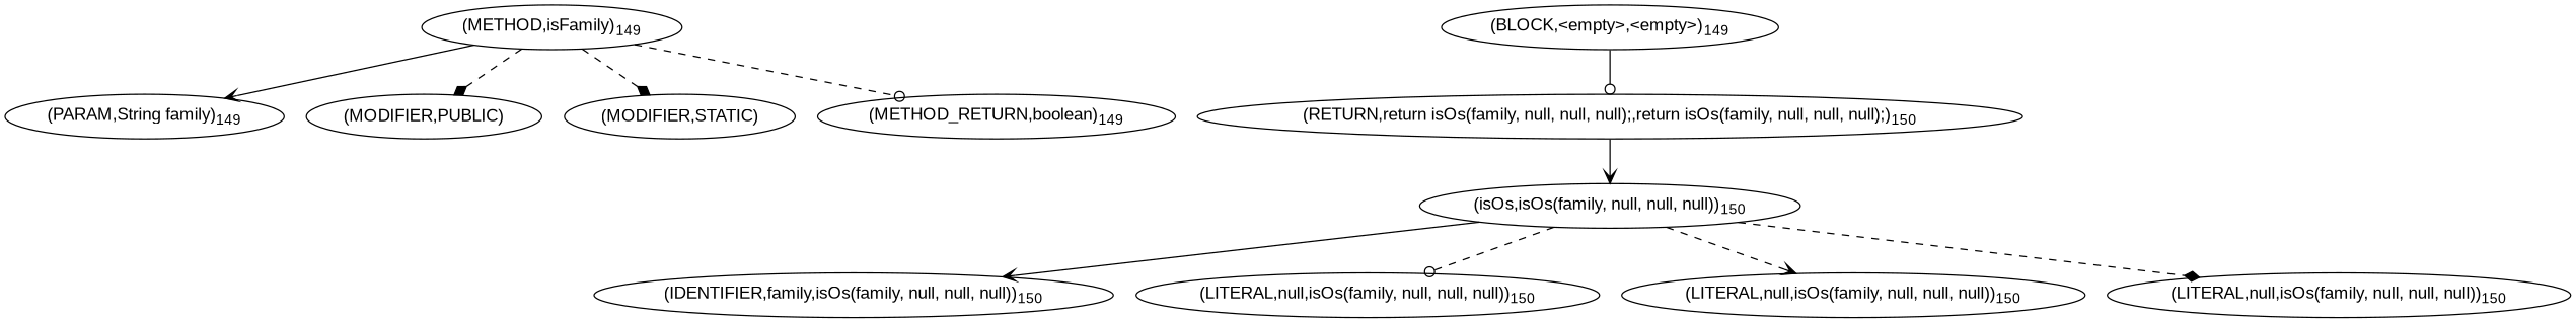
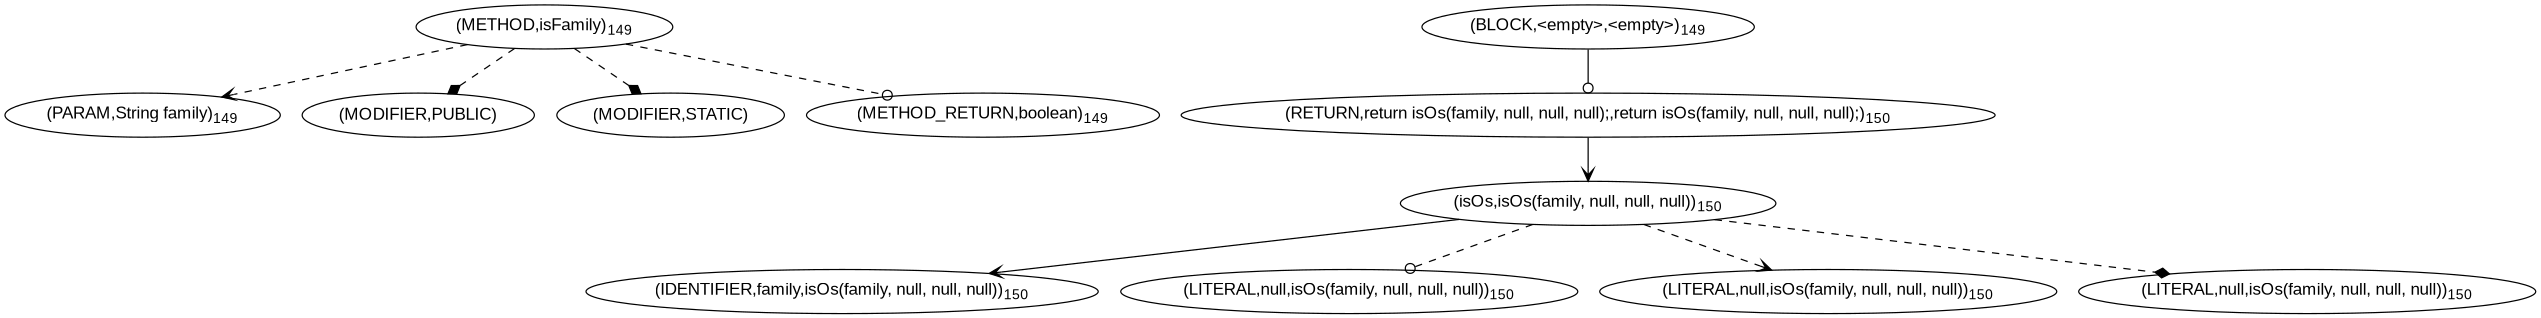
  digraph {
    fontname="Liberation Sans"
    node [fontname="Liberation Sans"]
    edge [arrowhead=vee fontname="Liberation Sans" style=dashed]
    n1 [label=<(METHOD,isFamily)<SUB>149</SUB>>]
    n2 [label=<(PARAM,String family)<SUB>149</SUB>>]
    n3 [label=<(MODIFIER,PUBLIC)>]
    n4 [label=<(MODIFIER,STATIC)>]
    n5 [label=<(METHOD_RETURN,boolean)<SUB>149</SUB>>]
    n6 [label=<(BLOCK,&lt;empty&gt;,&lt;empty&gt;)<SUB>149</SUB>>]
    n7 [label=<(RETURN,return isOs(family, null, null, null);,return isOs(family, null, null, null);)<SUB>150</SUB>>]
    n8 [label=<(isOs,isOs(family, null, null, null))<SUB>150</SUB>>]
    n9 [label=<(IDENTIFIER,family,isOs(family, null, null, null))<SUB>150</SUB>>]
    n10 [label=<(LITERAL,null,isOs(family, null, null, null))<SUB>150</SUB>>]
    n11 [label=<(LITERAL,null,isOs(family, null, null, null))<SUB>150</SUB>>]
    n12 [label=<(LITERAL,null,isOs(family, null, null, null))<SUB>150</SUB>>]
-   n1 -> n2 [style=solid]
+   n1 -> n2
    n1 -> n3 [arrowhead=diamond]
    n1 -> n4 [arrowhead=diamond]
    n1 -> n5 [arrowhead=odot]
    n6 -> n7 [arrowhead=odot style=solid]
    n7 -> n8 [style=solid]
    n8 -> n9 [style=solid]
    n8 -> n10 [arrowhead=odot]
    n8 -> n11
    n8 -> n12 [arrowhead=diamond]
  }
